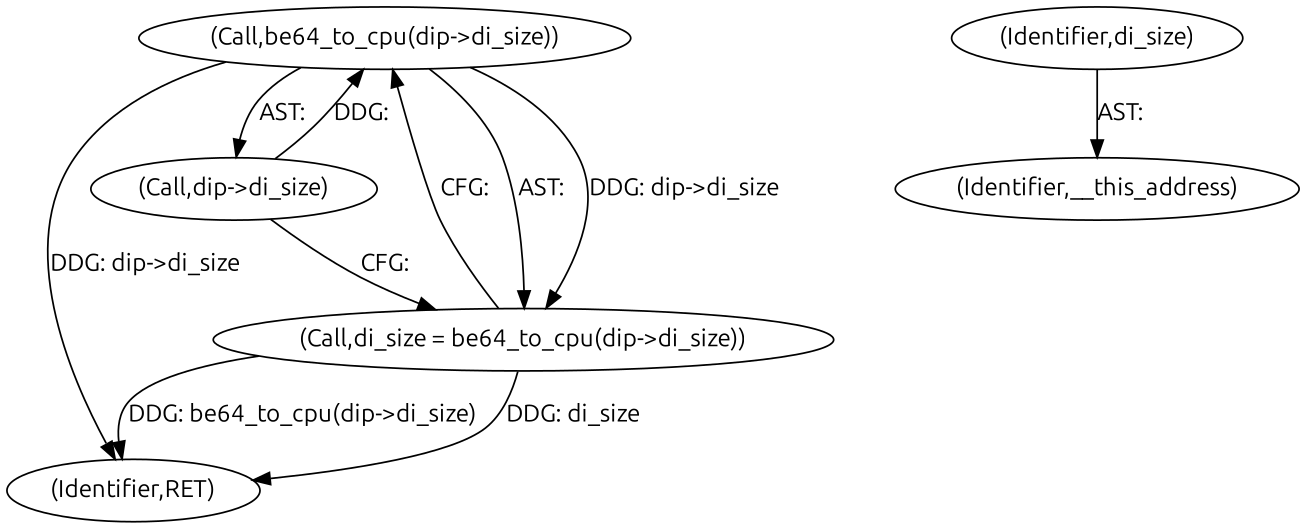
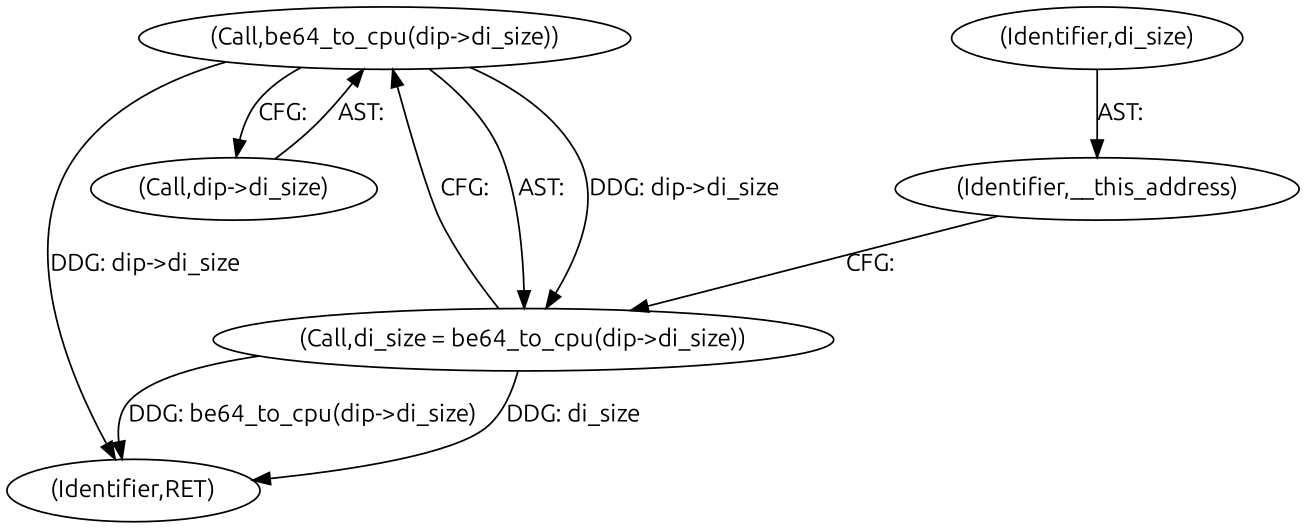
  digraph {
    fontname=Ubuntu
    node [fontname=Ubuntu]
    edge [fontname=Ubuntu]
    n1 [label="(Call,be64_to_cpu(dip->di_size))"]
    n2 [label="(Call,di_size = be64_to_cpu(dip->di_size))"]
    n3 [label="(Call,dip->di_size)"]
    n4 [label="(Identifier,RET)"]
    n5 [label="(Identifier,di_size)"]
    n6 [label="(Identifier,__this_address)"]
    n1 -> n2 [label="AST: "]
    n1 -> n2 [label="DDG: dip->di_size"]
-   n1 -> n3 [label="AST: "]
+   n1 -> n3 [label="CFG: "]
    n1 -> n4 [label="DDG: dip->di_size"]
    n2 -> n1 [label="CFG: "]
    n2 -> n4 [label="DDG: di_size"]
    n2 -> n4 [label="DDG: be64_to_cpu(dip->di_size)"]
-   n3 -> n1 [label="DDG: "]
+   n3 -> n1 [label="AST: "]
    n5 -> n6 [label="AST: "]
-   n3 -> n2 [label="CFG: "]
+   n6 -> n2 [label="CFG: "]
  }
